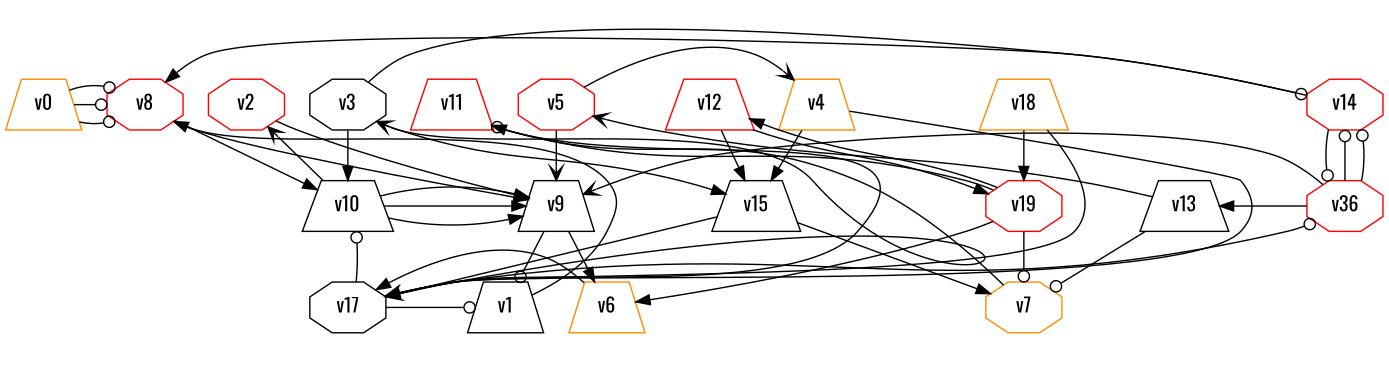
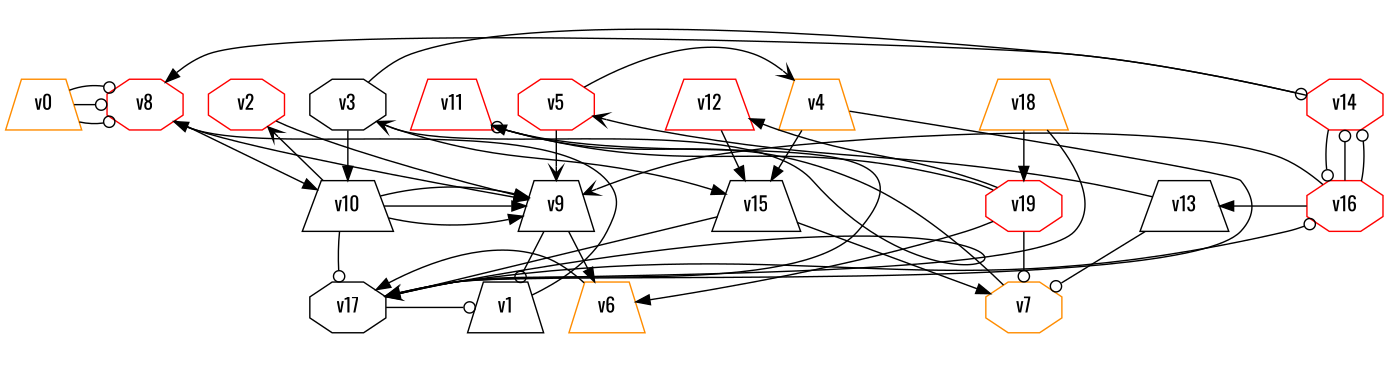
  digraph {
    fontname=Oswald
    node [color=red fontname=Oswald player=0 shape=trapezium]
    edge [arrowhead=normal fontname=Oswald]
    v0 [color=darkorange]
    v8 [shape=octagon]
    v9 [color=black player=1]
    v10 [color=black]
    v1 [color=black]
    v2 [shape=octagon]
    v6 [color=darkorange player=1]
    v3 [color=black shape=octagon]
    v14 [shape=octagon]
    v15 [color=black]
    v17 [color=black player=1 shape=octagon]
-   v16 [player=1 shape=octagon label=v36]
+   v16 [player=1 shape=octagon]
    v7 [color=darkorange player=1 shape=octagon]
    v4 [color=darkorange]
    v5 [player=1 shape=octagon]
    v11 [player=1]
    v12 [player=1]
    v19 [player=1 shape=octagon]
    v13 [color=black]
    v18 [color=darkorange player=1]
    v0 -> v8 [arrowhead=odot constraint="time % 3 == 0"]
    v0 -> v8 [arrowhead=odot constraint="time == 14"]
    v0 -> v8 [arrowhead=odot constraint="time % 3 == 0"]
    v8 -> v9 [constraint="(time % 3 == 1) || (time % 5 == 1)"]
    v8 -> v10 [constraint="time == 18"]
    v9 -> v1 [arrowhead=odot]
    v9 -> v6
    v10 -> v9 [constraint="time % 2 == 0"]
    v10 -> v9 [constraint="time == 20"]
    v10 -> v9 [constraint="time % 3 == 0"]
    v10 -> v2 [arrowhead=vee constraint="time == 3"]
-   v17 -> v10 [arrowhead=odot]
+   v10 -> v17 [arrowhead=odot]
    v1 -> v8 [constraint="time % 3 == 1"]
    v2 -> v9 [constraint="time >= 12"]
    v6 -> v17 [constraint="time == 12"]
    v3 -> v10
    v3 -> v14 [arrowhead=odot constraint="time == 12"]
    v3 -> v15 [constraint="time == 11"]
    v14 -> v8 [constraint="time >= 1"]
    v14 -> v16 [arrowhead=odot]
    v15 -> v17 [arrowhead=vee constraint="time >= 14"]
    v15 -> v7
    v17 -> v1 [arrowhead=odot constraint="time <= 10"]
    v17 -> v3 [arrowhead=vee constraint="time % 3 == 0"]
    v17 -> v16 [arrowhead=odot constraint="time == 4"]
    v16 -> v9 [arrowhead=vee constraint="time % 4 == 2"]
    v16 -> v14 [arrowhead=odot]
    v16 -> v14 [arrowhead=odot constraint="time % 4 == 0"]
    v16 -> v13 [constraint="time == 15"]
    v7 -> v11 [arrowhead=odot constraint="(time >= 5) && (time <= 15)"]
    v4 -> v15
    v4 -> v17 [constraint="time <= 13"]
    v5 -> v9 [arrowhead=vee]
    v5 -> v4 [arrowhead=vee constraint="time == 7"]
    v11 -> v17 [constraint="time % 3 == 0"]
    v12 -> v15
-   v12 -> v19 [constraint="time >= 4"]
    v19 -> v6 [constraint="time >= 5"]
    v19 -> v7 [arrowhead=odot]
    v19 -> v11 [constraint="time == 17"]
    v19 -> v12 [constraint="time >= 9"]
    v13 -> v7 [arrowhead=odot]
    v13 -> v5 [arrowhead=vee constraint="time <= 6"]
    v18 -> v17 [arrowhead=vee constraint="(time % 4 == 1) || (time % 4 == 2)"]
    v18 -> v19
  }
